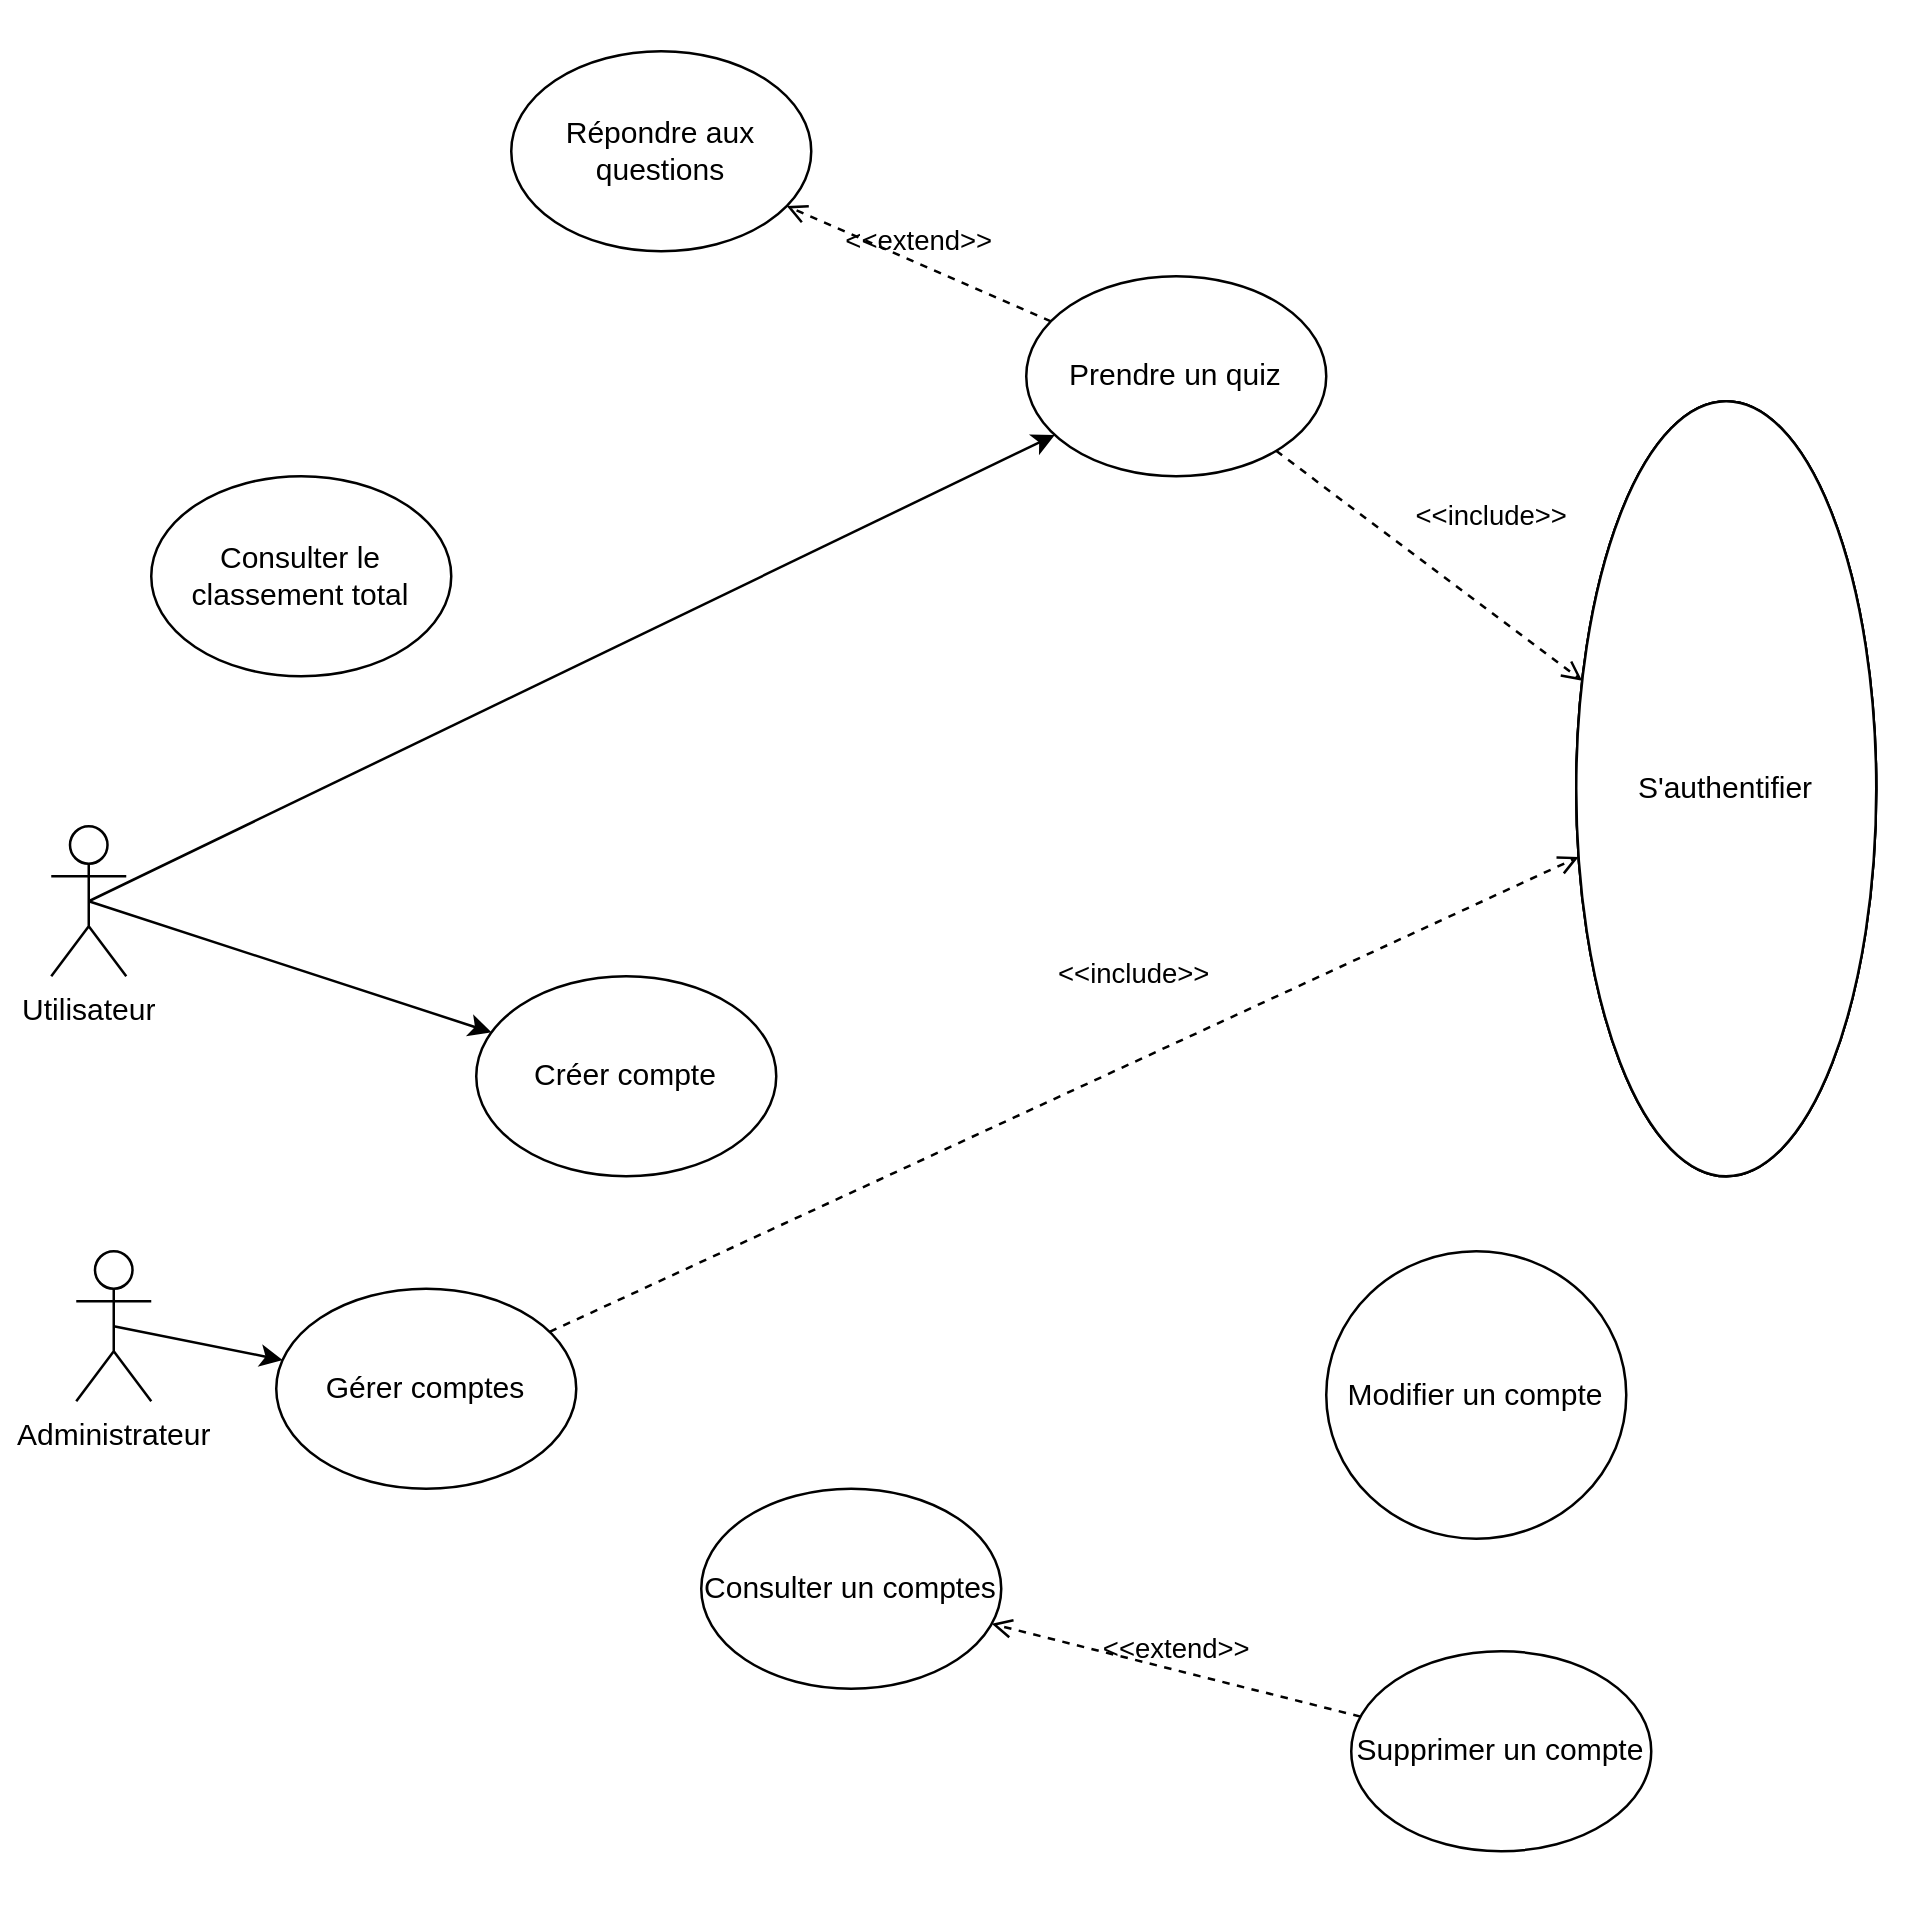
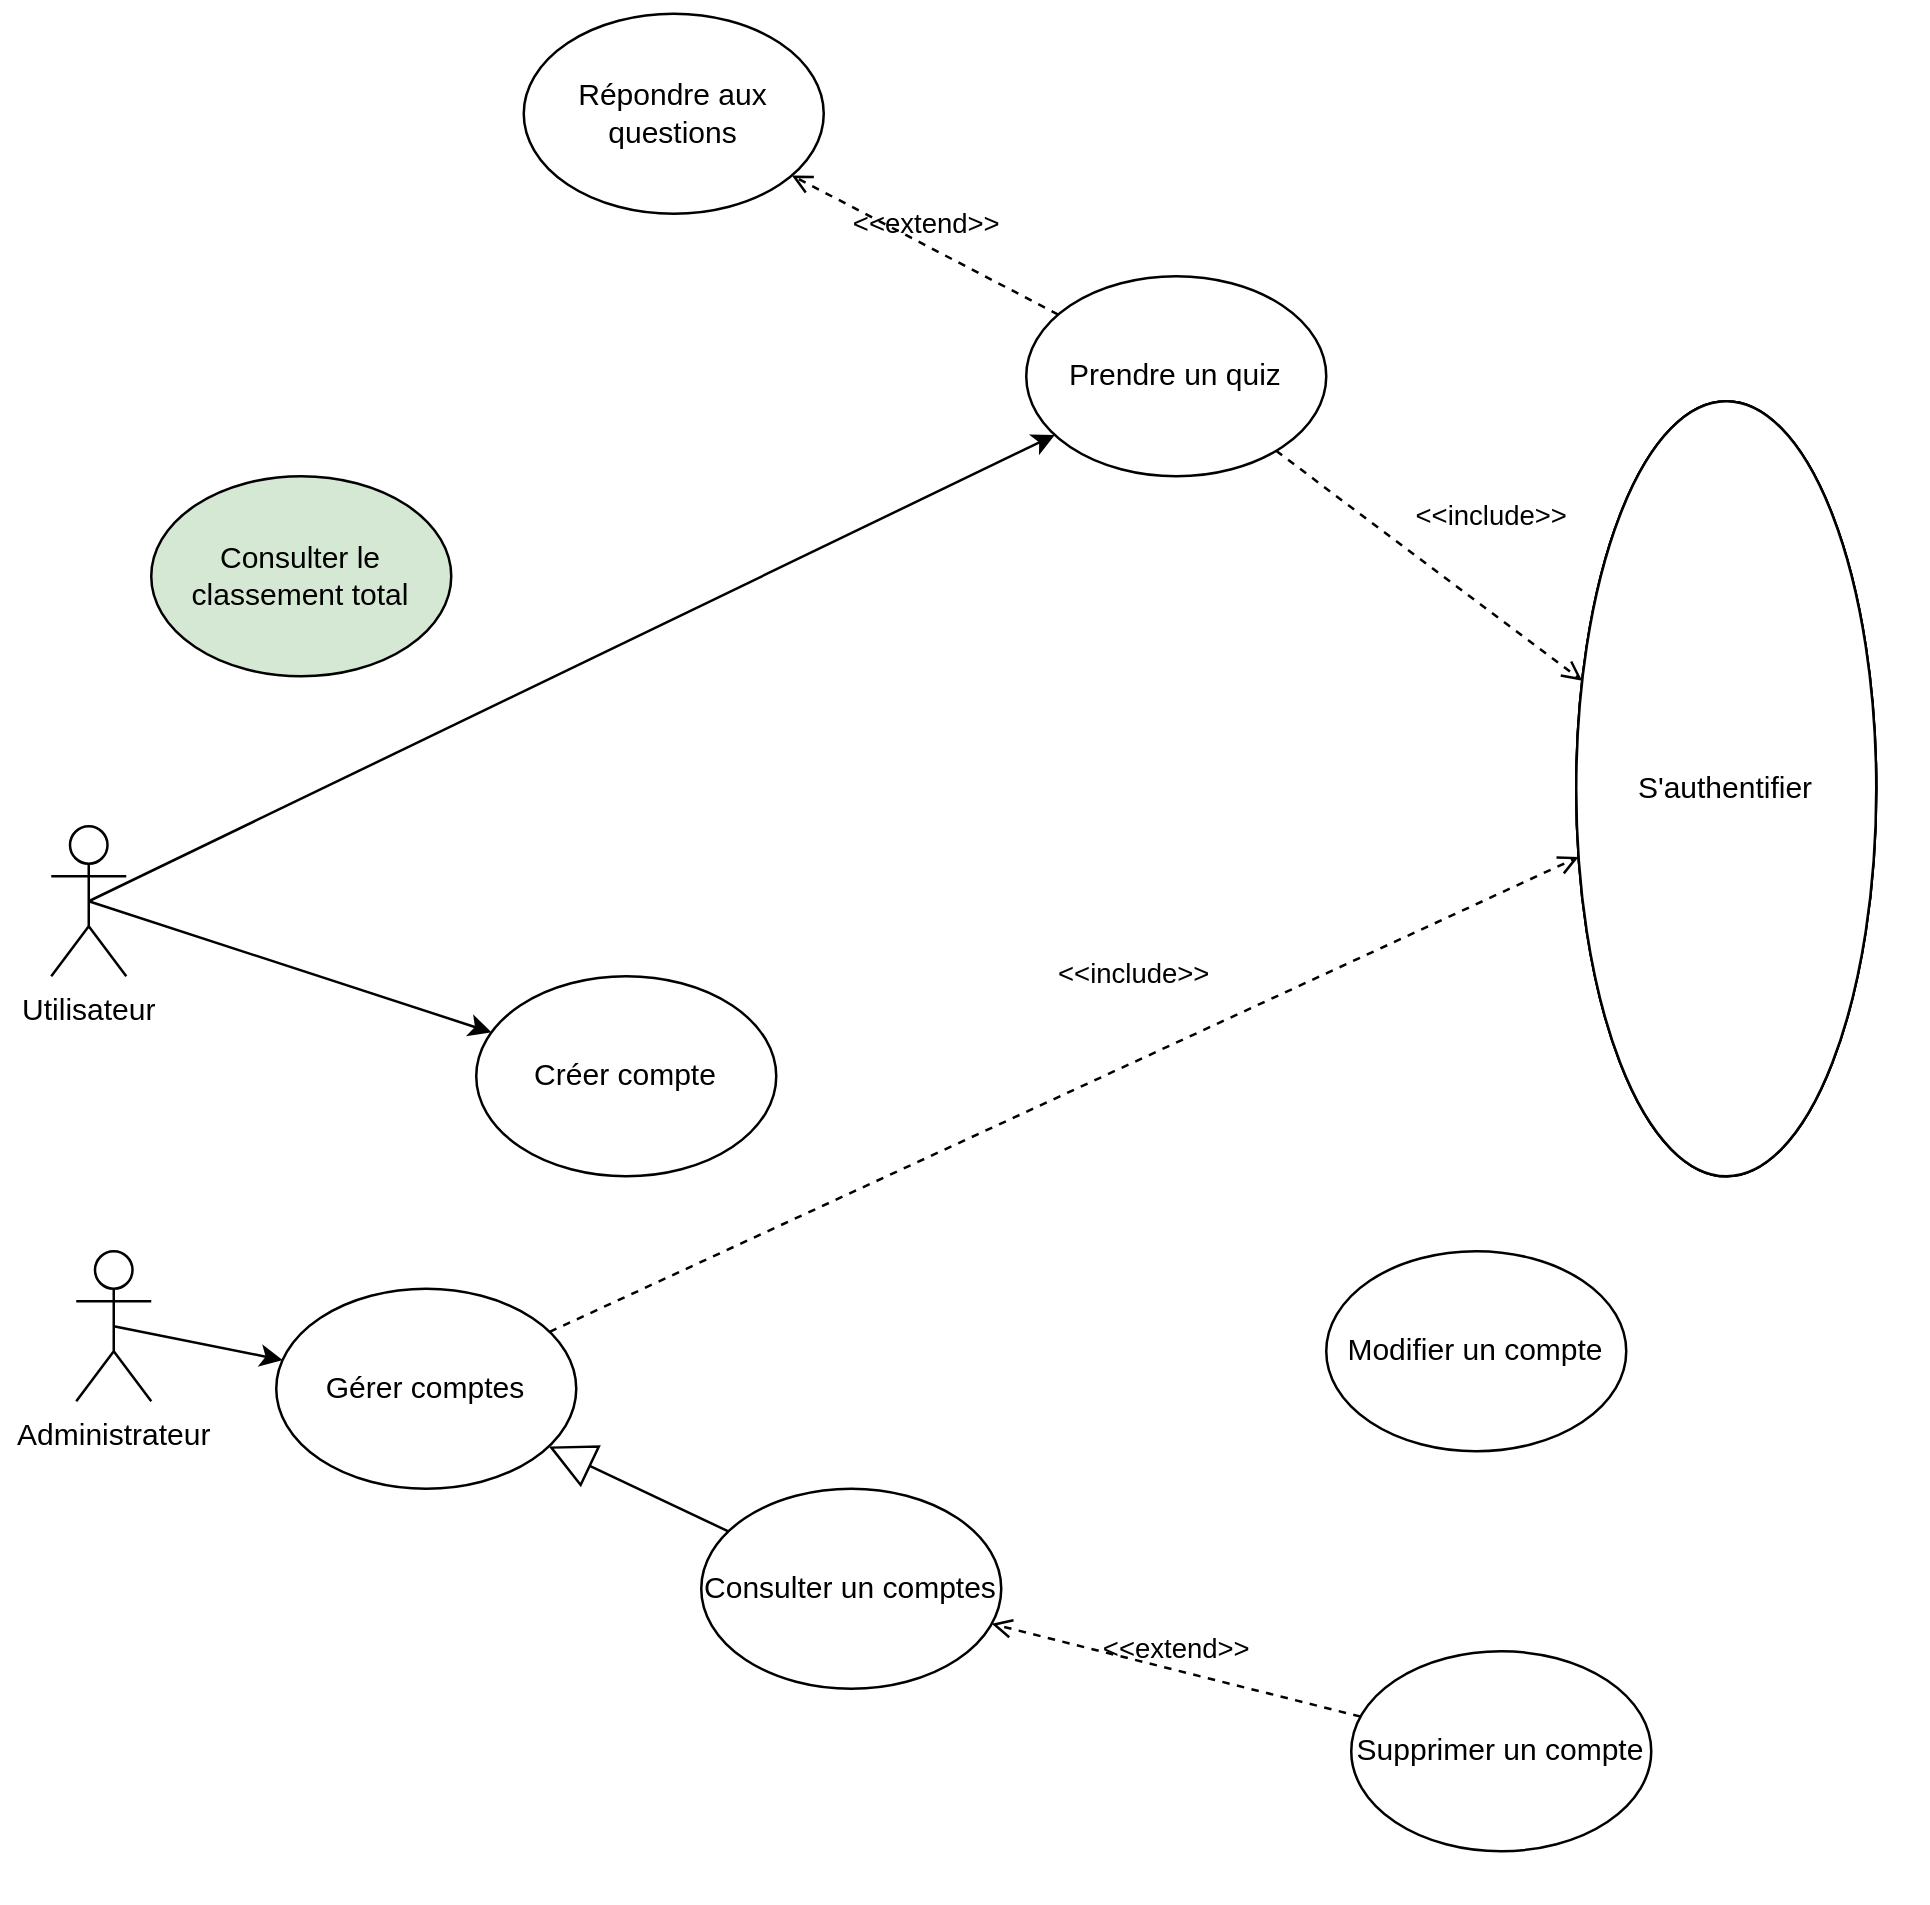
  <mxCell id="0" />
  <mxCell id="1" parent="0" />
  <mxCell id="2" value="Utilisateur" style="shape=umlActor;verticalLabelPosition=bottom;verticalAlign=top;html=1;" parent="1" vertex="1"><mxGeometry x="20" y="330" width="30" height="60" as="geometry" /></mxCell>
  <mxCell id="3" value="Administrateur" style="shape=umlActor;verticalLabelPosition=bottom;verticalAlign=top;html=1;" parent="1" vertex="1"><mxGeometry x="30" y="500" width="30" height="60" as="geometry" /></mxCell>
- <mxCell id="4" value="Répondre aux questions" style="ellipse;whiteSpace=wrap;html=1;" parent="1" vertex="1"><mxGeometry x="204" y="20" width="120" height="80" as="geometry" /></mxCell>
+ <mxCell id="4" value="Répondre aux questions" style="ellipse;whiteSpace=wrap;html=1;" parent="1" vertex="1"><mxGeometry x="209" y="5" width="120" height="80" as="geometry" /></mxCell>
  <mxCell id="5" value="&amp;lt;&amp;lt;extend&amp;gt;&amp;gt;" style="html=1;verticalAlign=bottom;labelBackgroundColor=none;endArrow=open;endFill=0;dashed=1;" parent="1" source="13" target="4" edge="1"><mxGeometry width="160" relative="1" as="geometry"><mxPoint x="303.283" y="-43.05" as="sourcePoint" /><mxPoint x="250" y="20" as="targetPoint" /></mxGeometry></mxCell>
  <mxCell id="6" value="S'authentifier" style="ellipse;whiteSpace=wrap;html=1;" parent="1" vertex="1"><mxGeometry x="630" y="160" width="120" height="310" as="geometry" /></mxCell>
  <mxCell id="7" value="" style="endArrow=classic;html=1;exitX=0.5;exitY=0.5;exitDx=0;exitDy=0;exitPerimeter=0;" parent="1" source="2" target="13" edge="1"><mxGeometry width="50" height="50" relative="1" as="geometry"><mxPoint x="65" y="260" as="sourcePoint" /><mxPoint x="253.68" y="213.793" as="targetPoint" /></mxGeometry></mxCell>
  <mxCell id="8" value="Créer compte" style="ellipse;whiteSpace=wrap;html=1;" parent="1" vertex="1"><mxGeometry x="190" y="390" width="120" height="80" as="geometry" /></mxCell>
  <mxCell id="9" value="" style="endArrow=classic;html=1;exitX=0.5;exitY=0.5;exitDx=0;exitDy=0;exitPerimeter=0;" parent="1" source="2" target="8" edge="1"><mxGeometry width="50" height="50" relative="1" as="geometry"><mxPoint x="180" y="460" as="sourcePoint" /><mxPoint x="230" y="410" as="targetPoint" /></mxGeometry></mxCell>
- <mxCell id="10" value="Consulter le classement total" style="ellipse;whiteSpace=wrap;html=1;" parent="1" vertex="1"><mxGeometry x="60" y="190" width="120" height="80" as="geometry" /></mxCell>
+ <mxCell id="10" value="Consulter le classement total" style="ellipse;whiteSpace=wrap;html=1;fillColor=#d5e8d4;" parent="1" vertex="1"><mxGeometry x="60" y="190" width="120" height="80" as="geometry" /></mxCell>
  <mxCell id="11" value="Gérer comptes" style="ellipse;whiteSpace=wrap;html=1;" parent="1" vertex="1"><mxGeometry x="110" y="515" width="120" height="80" as="geometry" /></mxCell>
  <mxCell id="12" value="" style="endArrow=classic;html=1;exitX=0.5;exitY=0.5;exitDx=0;exitDy=0;exitPerimeter=0;" parent="1" source="3" target="11" edge="1"><mxGeometry width="50" height="50" relative="1" as="geometry"><mxPoint x="80" y="690" as="sourcePoint" /><mxPoint x="130" y="640" as="targetPoint" /></mxGeometry></mxCell>
  <mxCell id="13" value="Prendre un quiz" style="ellipse;whiteSpace=wrap;html=1;" parent="1" vertex="1"><mxGeometry x="410" y="110" width="120" height="80" as="geometry" /></mxCell>
- <mxCell id="14" value="&lt;span&gt;Modifier un compte&lt;/span&gt;" style="ellipse;whiteSpace=wrap;html=1;" parent="1" vertex="1"><mxGeometry x="530" y="500" width="120" height="115" as="geometry" /></mxCell>
+ <mxCell id="14" value="&lt;span&gt;Modifier un compte&lt;/span&gt;" style="ellipse;whiteSpace=wrap;html=1;" parent="1" vertex="1"><mxGeometry x="530" y="500" width="120" height="80" as="geometry" /></mxCell>
  <mxCell id="15" value="Supprimer un compte" style="ellipse;whiteSpace=wrap;html=1;" parent="1" vertex="1"><mxGeometry x="540" y="660" width="120" height="80" as="geometry" /></mxCell>
  <mxCell id="16" value="&amp;lt;&amp;lt;extend&amp;gt;&amp;gt;" style="html=1;verticalAlign=bottom;labelBackgroundColor=none;endArrow=open;endFill=0;dashed=1;" parent="1" source="15" target="18" edge="1"><mxGeometry width="160" relative="1" as="geometry"><mxPoint x="691.599" y="640.827" as="sourcePoint" /><mxPoint x="590" y="760" as="targetPoint" /></mxGeometry></mxCell>
+ <mxCell id="17" value="" style="endArrow=block;endSize=16;endFill=0;html=1;" parent="1" source="18" target="11" edge="1"><mxGeometry width="160" relative="1" as="geometry"><mxPoint x="430" y="700" as="sourcePoint" /><mxPoint x="403.795" y="689.93" as="targetPoint" /></mxGeometry></mxCell>
  <mxCell id="18" value="Consulter un comptes" style="ellipse;whiteSpace=wrap;html=1;" parent="1" vertex="1"><mxGeometry x="280" y="595" width="120" height="80" as="geometry" /></mxCell>
  <mxCell id="19" value="&amp;lt;&amp;lt;include&amp;gt;&amp;gt;" style="html=1;verticalAlign=bottom;labelBackgroundColor=none;endArrow=open;endFill=0;dashed=1;" parent="1" source="13" target="6" edge="1"><mxGeometry x="0.182" y="24" width="160" relative="1" as="geometry"><mxPoint x="310" y="100" as="sourcePoint" /><mxPoint x="470" y="100" as="targetPoint" /><mxPoint as="offset" /></mxGeometry></mxCell>
  <mxCell id="20" value="&amp;lt;&amp;lt;include&amp;gt;&amp;gt;" style="html=1;verticalAlign=bottom;labelBackgroundColor=none;endArrow=open;endFill=0;dashed=1;" parent="1" source="11" target="6" edge="1"><mxGeometry x="0.182" y="24" width="160" relative="1" as="geometry"><mxPoint x="570.951" y="144.267" as="sourcePoint" /><mxPoint x="624.851" y="203.943" as="targetPoint" /><mxPoint as="offset" /></mxGeometry></mxCell>
  <mxCell id="21" value="S'authentifier" style="ellipse;whiteSpace=wrap;html=1;" vertex="1" parent="1"><mxGeometry x="630" y="160" width="120" height="310" as="geometry" /></mxCell>
  <mxCell id="22" value="S'authentifier" style="ellipse;whiteSpace=wrap;html=1;" vertex="1" parent="1"><mxGeometry x="630" y="160" width="120" height="310" as="geometry" /></mxCell>
